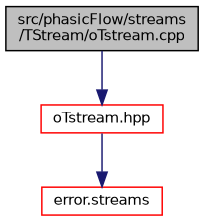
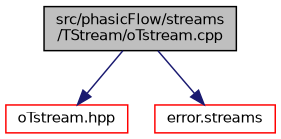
  digraph {
    node [color=red fillcolor=white fontname=Helvetica fontsize=10 shape=record style=filled]
    edge [color=midnightblue fontname=Helvetica fontsize=10 labelfontname=Helvetica labelfontsize=10 style=solid]
    n1 [color=black fillcolor=grey75 fontcolor=black height=0.2 label="src/phasicFlow/streams\l/TStream/oTstream.cpp" width=0.4]
    n2 [height=0.2 label="oTstream.hpp" width=0.4]
    n3 [height=0.2 label="error.streams" width=0.4]
    n1 -> n2
-   n2 -> n3
+   n1 -> n3
  }
